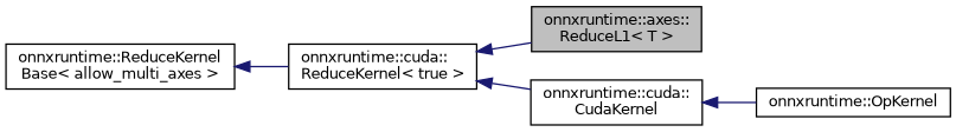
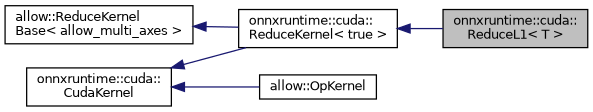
  digraph {
    rankdir=LR
    node [color=black fillcolor=white fontname=Helvetica fontsize=10 shape=record style=filled]
    edge [color=midnightblue dir=back fontname=Helvetica fontsize=10 labelfontname=Helvetica labelfontsize=10 style=solid]
-   n1 [fillcolor=grey75 fontcolor=black height=0.2 label="onnxruntime::axes::\lReduceL1\< T \>" width=0.4]
+   n1 [fillcolor=grey75 fontcolor=black height=0.2 label="onnxruntime::cuda::\lReduceL1\< T \>" width=0.4]
    n2 [height=0.2 label="onnxruntime::cuda::\lReduceKernel\< true \>" width=0.4]
    n3 [height=0.2 label="onnxruntime::cuda::\lCudaKernel" width=0.4]
-   n4 [height=0.2 label="onnxruntime::OpKernel" width=0.4]
-   n5 [height=0.2 label="onnxruntime::ReduceKernel\lBase\< allow_multi_axes \>" width=0.4]
+   n4 [height=0.2 label="allow::OpKernel" width=0.4]
+   n5 [height=0.2 label="allow::ReduceKernel\lBase\< allow_multi_axes \>" width=0.4]
    n2 -> n1
-   n2 -> n3
+   n3 -> n2
    n3 -> n4
    n5 -> n2
  }
